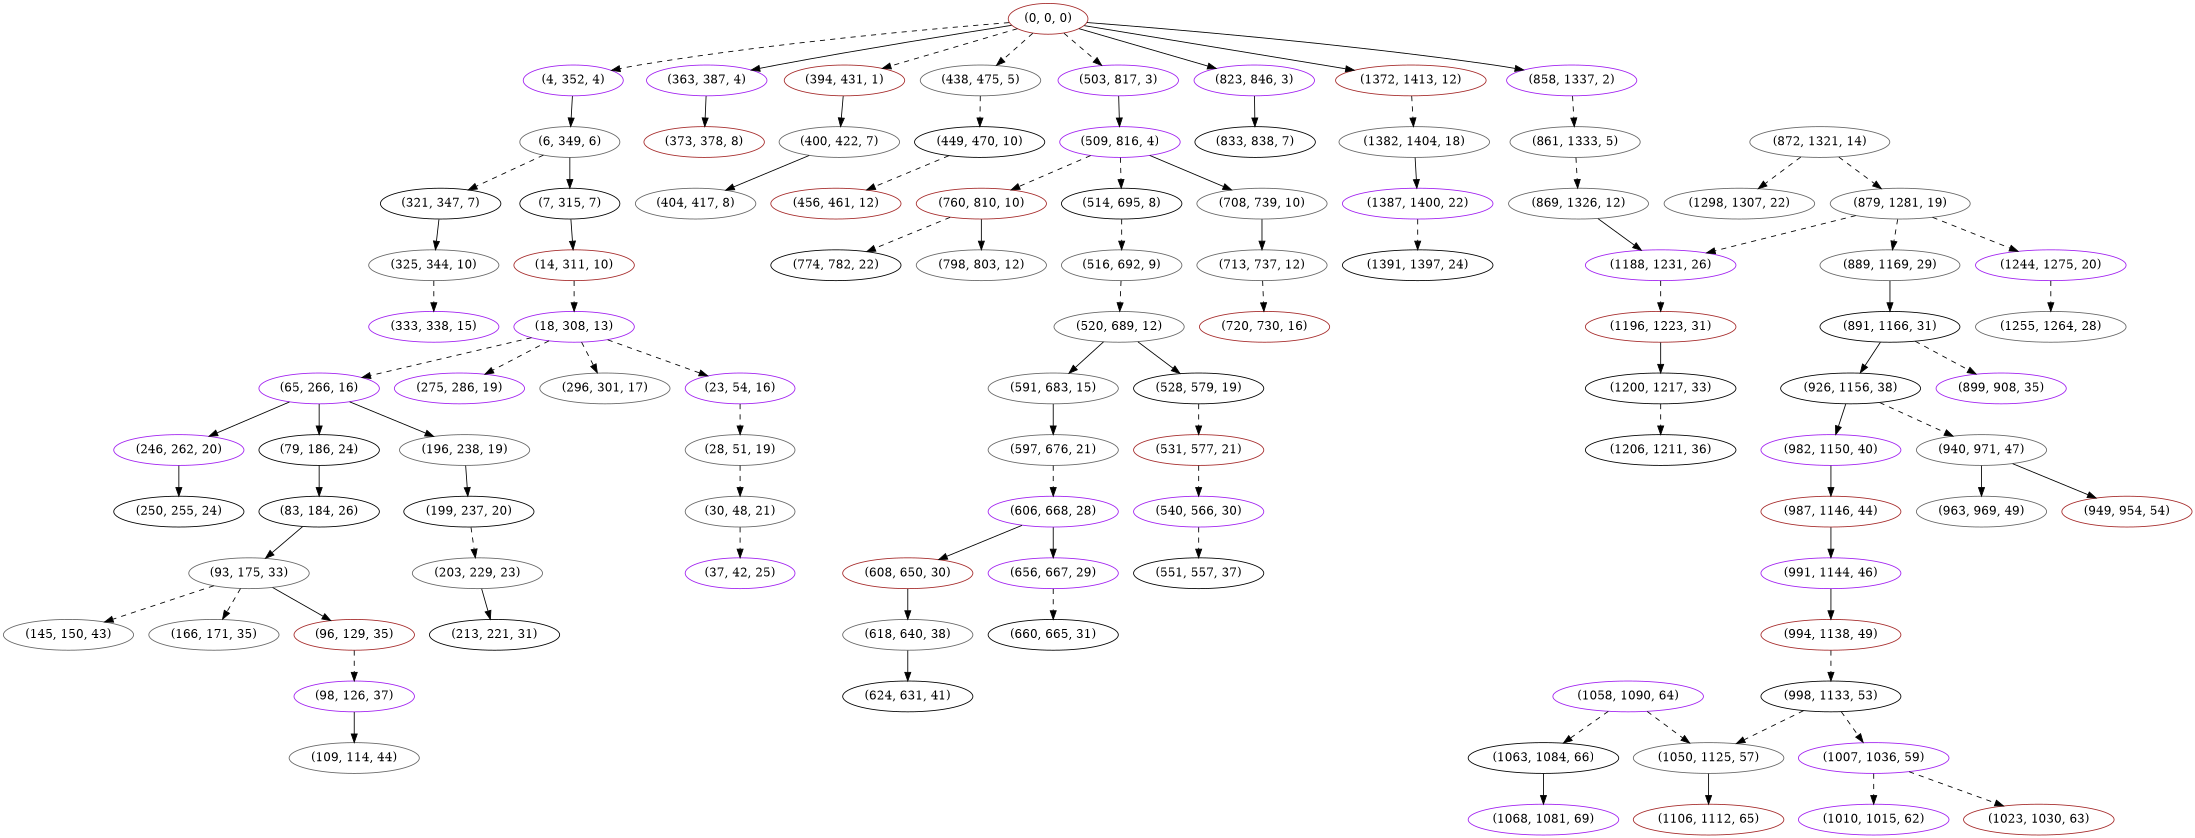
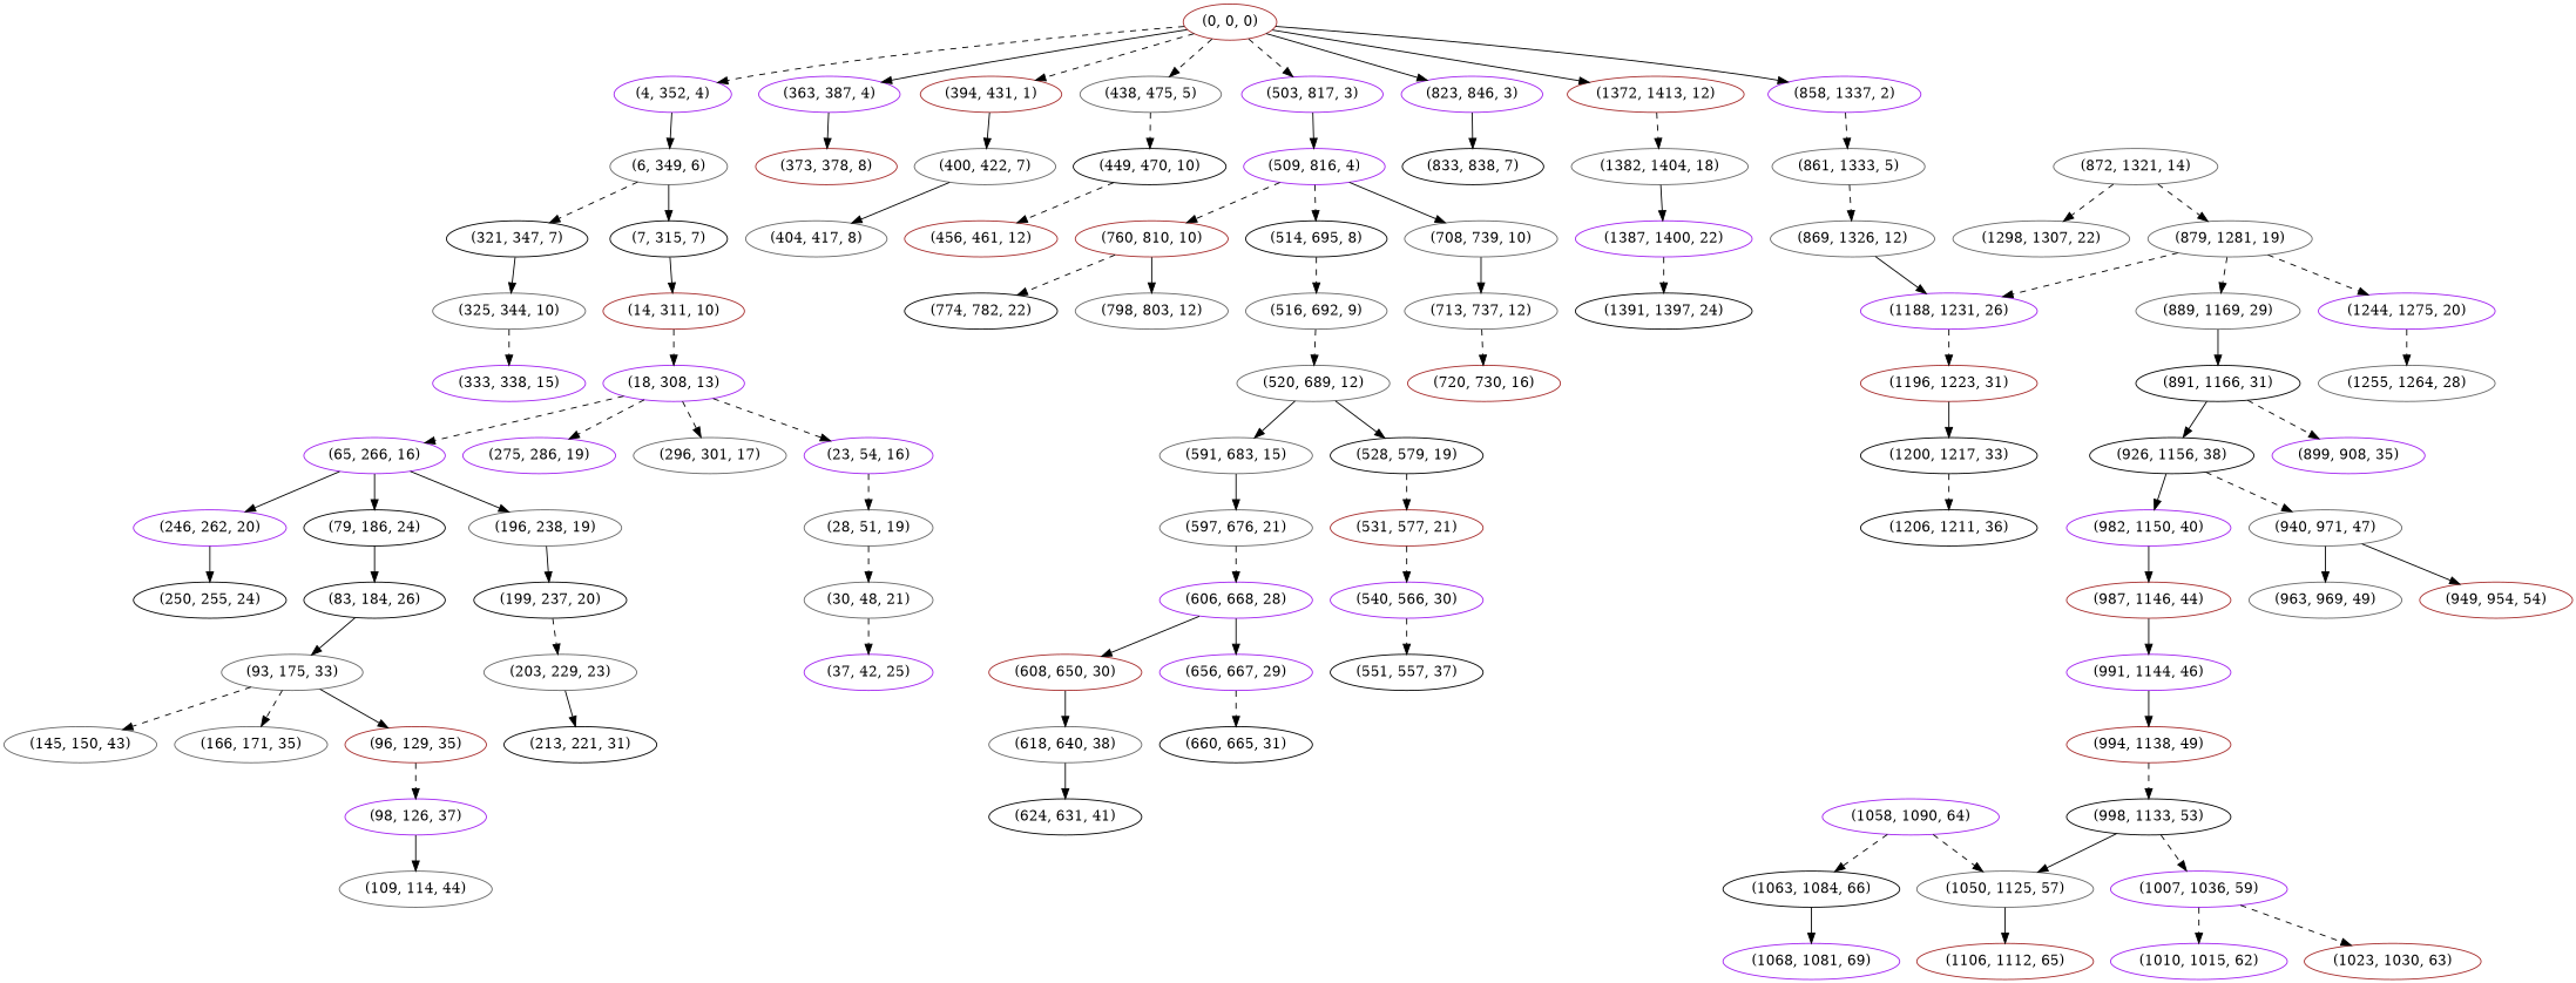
  digraph {
    node [color=gray40]
    edge [style=dashed]
    "(0, 0, 0)" [color=brown]
    "(4, 352, 4)" [color=purple]
    "(363, 387, 4)" [color=purple]
    "(394, 431, 1)" [color=brown]
    "(438, 475, 5)"
    "(503, 817, 3)" [color=purple]
    "(823, 846, 3)" [color=purple]
    "(858, 1337, 2)" [color=purple]
    "(1372, 1413, 12)" [color=brown]
    "(6, 349, 6)"
    "(373, 378, 8)" [color=brown]
    "(400, 422, 7)"
    "(449, 470, 10)" [color=black]
    "(509, 816, 4)" [color=purple]
    "(833, 838, 7)" [color=black]
    "(861, 1333, 5)"
    "(1382, 1404, 18)"
    "(7, 315, 7)" [color=black]
    "(321, 347, 7)" [color=black]
    "(14, 311, 10)" [color=brown]
    "(325, 344, 10)"
    "(18, 308, 13)" [color=purple]
    "(23, 54, 16)" [color=purple]
    "(65, 266, 16)" [color=purple]
    "(275, 286, 19)" [color=purple]
    "(296, 301, 17)"
    "(28, 51, 19)"
    "(79, 186, 24)" [color=black]
    "(196, 238, 19)"
    "(246, 262, 20)" [color=purple]
    "(30, 48, 21)"
    "(37, 42, 25)" [color=purple]
    "(83, 184, 26)" [color=black]
    "(199, 237, 20)" [color=black]
    "(250, 255, 24)" [color=black]
    "(93, 175, 33)"
    "(96, 129, 35)" [color=brown]
    "(145, 150, 43)"
    "(166, 171, 35)"
    "(98, 126, 37)" [color=purple]
    "(109, 114, 44)"
    "(203, 229, 23)"
    "(213, 221, 31)" [color=black]
    "(333, 338, 15)" [color=purple]
    "(404, 417, 8)"
    "(456, 461, 12)" [color=brown]
    "(514, 695, 8)" [color=black]
    "(708, 739, 10)"
    "(760, 810, 10)" [color=brown]
    "(516, 692, 9)"
    "(713, 737, 12)"
    "(774, 782, 22)" [color=black]
    "(798, 803, 12)"
    "(520, 689, 12)"
    "(528, 579, 19)" [color=black]
    "(591, 683, 15)"
    "(531, 577, 21)" [color=brown]
    "(597, 676, 21)"
    "(540, 566, 30)" [color=purple]
    "(551, 557, 37)" [color=black]
    "(606, 668, 28)" [color=purple]
    "(608, 650, 30)" [color=brown]
    "(656, 667, 29)" [color=purple]
    "(618, 640, 38)"
    "(660, 665, 31)" [color=black]
    "(624, 631, 41)" [color=black]
    "(720, 730, 16)" [color=brown]
    "(869, 1326, 12)"
    "(1188, 1231, 26)" [color=purple]
    "(872, 1321, 14)"
    "(879, 1281, 19)"
    "(1298, 1307, 22)"
    "(889, 1169, 29)"
    "(1244, 1275, 20)" [color=purple]
    "(891, 1166, 31)" [color=black]
    "(1196, 1223, 31)" [color=brown]
    "(1255, 1264, 28)"
    "(899, 908, 35)" [color=purple]
    "(926, 1156, 38)" [color=black]
    "(940, 971, 47)"
    "(982, 1150, 40)" [color=purple]
    "(949, 954, 54)" [color=brown]
    "(963, 969, 49)"
    "(987, 1146, 44)" [color=brown]
    "(991, 1144, 46)" [color=purple]
    "(994, 1138, 49)" [color=brown]
    "(998, 1133, 53)" [color=black]
    "(1007, 1036, 59)" [color=purple]
    "(1050, 1125, 57)"
    "(1010, 1015, 62)" [color=purple]
    "(1023, 1030, 63)" [color=brown]
    "(1106, 1112, 65)" [color=brown]
    "(1058, 1090, 64)" [color=purple]
    "(1063, 1084, 66)" [color=black]
    "(1068, 1081, 69)" [color=purple]
    "(1200, 1217, 33)" [color=black]
    "(1206, 1211, 36)" [color=black]
    "(1387, 1400, 22)" [color=purple]
    "(1391, 1397, 24)" [color=black]
    "(0, 0, 0)" -> "(4, 352, 4)"
    "(0, 0, 0)" -> "(363, 387, 4)" [style=solid]
    "(0, 0, 0)" -> "(394, 431, 1)"
    "(0, 0, 0)" -> "(438, 475, 5)"
    "(0, 0, 0)" -> "(503, 817, 3)"
    "(0, 0, 0)" -> "(823, 846, 3)" [style=solid]
    "(0, 0, 0)" -> "(858, 1337, 2)" [style=solid]
    "(0, 0, 0)" -> "(1372, 1413, 12)" [style=solid]
    "(4, 352, 4)" -> "(6, 349, 6)" [style=solid]
    "(363, 387, 4)" -> "(373, 378, 8)" [style=solid]
    "(394, 431, 1)" -> "(400, 422, 7)" [style=solid]
    "(438, 475, 5)" -> "(449, 470, 10)"
    "(503, 817, 3)" -> "(509, 816, 4)" [style=solid]
    "(823, 846, 3)" -> "(833, 838, 7)" [style=solid]
    "(858, 1337, 2)" -> "(861, 1333, 5)"
    "(1372, 1413, 12)" -> "(1382, 1404, 18)"
    "(6, 349, 6)" -> "(7, 315, 7)" [style=solid]
    "(6, 349, 6)" -> "(321, 347, 7)"
    "(400, 422, 7)" -> "(404, 417, 8)" [style=solid]
    "(449, 470, 10)" -> "(456, 461, 12)"
    "(509, 816, 4)" -> "(514, 695, 8)"
    "(509, 816, 4)" -> "(708, 739, 10)" [style=solid]
    "(509, 816, 4)" -> "(760, 810, 10)"
    "(861, 1333, 5)" -> "(869, 1326, 12)"
    "(1382, 1404, 18)" -> "(1387, 1400, 22)" [style=solid]
    "(7, 315, 7)" -> "(14, 311, 10)" [style=solid]
    "(321, 347, 7)" -> "(325, 344, 10)" [style=solid]
    "(14, 311, 10)" -> "(18, 308, 13)"
    "(325, 344, 10)" -> "(333, 338, 15)"
    "(18, 308, 13)" -> "(23, 54, 16)"
    "(18, 308, 13)" -> "(65, 266, 16)"
    "(18, 308, 13)" -> "(275, 286, 19)"
    "(18, 308, 13)" -> "(296, 301, 17)"
    "(23, 54, 16)" -> "(28, 51, 19)"
    "(65, 266, 16)" -> "(79, 186, 24)" [style=solid]
    "(65, 266, 16)" -> "(196, 238, 19)" [style=solid]
    "(65, 266, 16)" -> "(246, 262, 20)" [style=solid]
    "(28, 51, 19)" -> "(30, 48, 21)"
    "(79, 186, 24)" -> "(83, 184, 26)" [style=solid]
    "(196, 238, 19)" -> "(199, 237, 20)" [style=solid]
    "(246, 262, 20)" -> "(250, 255, 24)" [style=solid]
    "(30, 48, 21)" -> "(37, 42, 25)"
    "(83, 184, 26)" -> "(93, 175, 33)" [style=solid]
    "(199, 237, 20)" -> "(203, 229, 23)"
    "(93, 175, 33)" -> "(96, 129, 35)" [style=solid]
    "(93, 175, 33)" -> "(145, 150, 43)"
    "(93, 175, 33)" -> "(166, 171, 35)"
    "(96, 129, 35)" -> "(98, 126, 37)"
    "(98, 126, 37)" -> "(109, 114, 44)" [style=solid]
    "(203, 229, 23)" -> "(213, 221, 31)" [style=solid]
    "(514, 695, 8)" -> "(516, 692, 9)"
    "(708, 739, 10)" -> "(713, 737, 12)" [style=solid]
    "(760, 810, 10)" -> "(774, 782, 22)"
    "(760, 810, 10)" -> "(798, 803, 12)" [style=solid]
    "(516, 692, 9)" -> "(520, 689, 12)"
    "(713, 737, 12)" -> "(720, 730, 16)"
    "(520, 689, 12)" -> "(528, 579, 19)" [style=solid]
    "(520, 689, 12)" -> "(591, 683, 15)" [style=solid]
    "(528, 579, 19)" -> "(531, 577, 21)"
    "(591, 683, 15)" -> "(597, 676, 21)" [style=solid]
    "(531, 577, 21)" -> "(540, 566, 30)"
    "(597, 676, 21)" -> "(606, 668, 28)"
    "(540, 566, 30)" -> "(551, 557, 37)"
    "(606, 668, 28)" -> "(608, 650, 30)" [style=solid]
    "(606, 668, 28)" -> "(656, 667, 29)" [style=solid]
    "(608, 650, 30)" -> "(618, 640, 38)" [style=solid]
    "(656, 667, 29)" -> "(660, 665, 31)"
    "(618, 640, 38)" -> "(624, 631, 41)" [style=solid]
    "(869, 1326, 12)" -> "(1188, 1231, 26)" [style=solid]
    "(1188, 1231, 26)" -> "(1196, 1223, 31)"
    "(872, 1321, 14)" -> "(879, 1281, 19)"
    "(872, 1321, 14)" -> "(1298, 1307, 22)"
    "(879, 1281, 19)" -> "(1188, 1231, 26)"
    "(879, 1281, 19)" -> "(889, 1169, 29)"
    "(879, 1281, 19)" -> "(1244, 1275, 20)"
    "(889, 1169, 29)" -> "(891, 1166, 31)" [style=solid]
    "(1244, 1275, 20)" -> "(1255, 1264, 28)"
    "(891, 1166, 31)" -> "(899, 908, 35)"
    "(891, 1166, 31)" -> "(926, 1156, 38)" [style=solid]
    "(1196, 1223, 31)" -> "(1200, 1217, 33)" [style=solid]
    "(926, 1156, 38)" -> "(940, 971, 47)"
    "(926, 1156, 38)" -> "(982, 1150, 40)" [style=solid]
    "(940, 971, 47)" -> "(949, 954, 54)" [style=solid]
    "(940, 971, 47)" -> "(963, 969, 49)" [style=solid]
    "(982, 1150, 40)" -> "(987, 1146, 44)" [style=solid]
    "(987, 1146, 44)" -> "(991, 1144, 46)" [style=solid]
    "(991, 1144, 46)" -> "(994, 1138, 49)" [style=solid]
    "(994, 1138, 49)" -> "(998, 1133, 53)"
    "(998, 1133, 53)" -> "(1007, 1036, 59)"
-   "(998, 1133, 53)" -> "(1050, 1125, 57)"
+   "(998, 1133, 53)" -> "(1050, 1125, 57)" [style=solid]
    "(1007, 1036, 59)" -> "(1010, 1015, 62)"
    "(1007, 1036, 59)" -> "(1023, 1030, 63)"
    "(1050, 1125, 57)" -> "(1106, 1112, 65)" [style=solid]
    "(1058, 1090, 64)" -> "(1050, 1125, 57)"
    "(1058, 1090, 64)" -> "(1063, 1084, 66)"
    "(1063, 1084, 66)" -> "(1068, 1081, 69)" [style=solid]
    "(1200, 1217, 33)" -> "(1206, 1211, 36)"
    "(1387, 1400, 22)" -> "(1391, 1397, 24)"
  }
